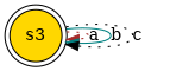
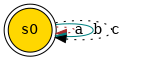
  digraph {
    rankdir=TB
    edge [style=dotted]
-   s0 [shape=doublecircle style=filled fillcolor=gold label=s3]
+   s0 [shape=doublecircle style=filled fillcolor=gold]
    s0 -> s0 [label=a color=brown]
    s0 -> s0 [label=b color=teal style=solid]
    s0 -> s0 [label=c color=black]
  }
